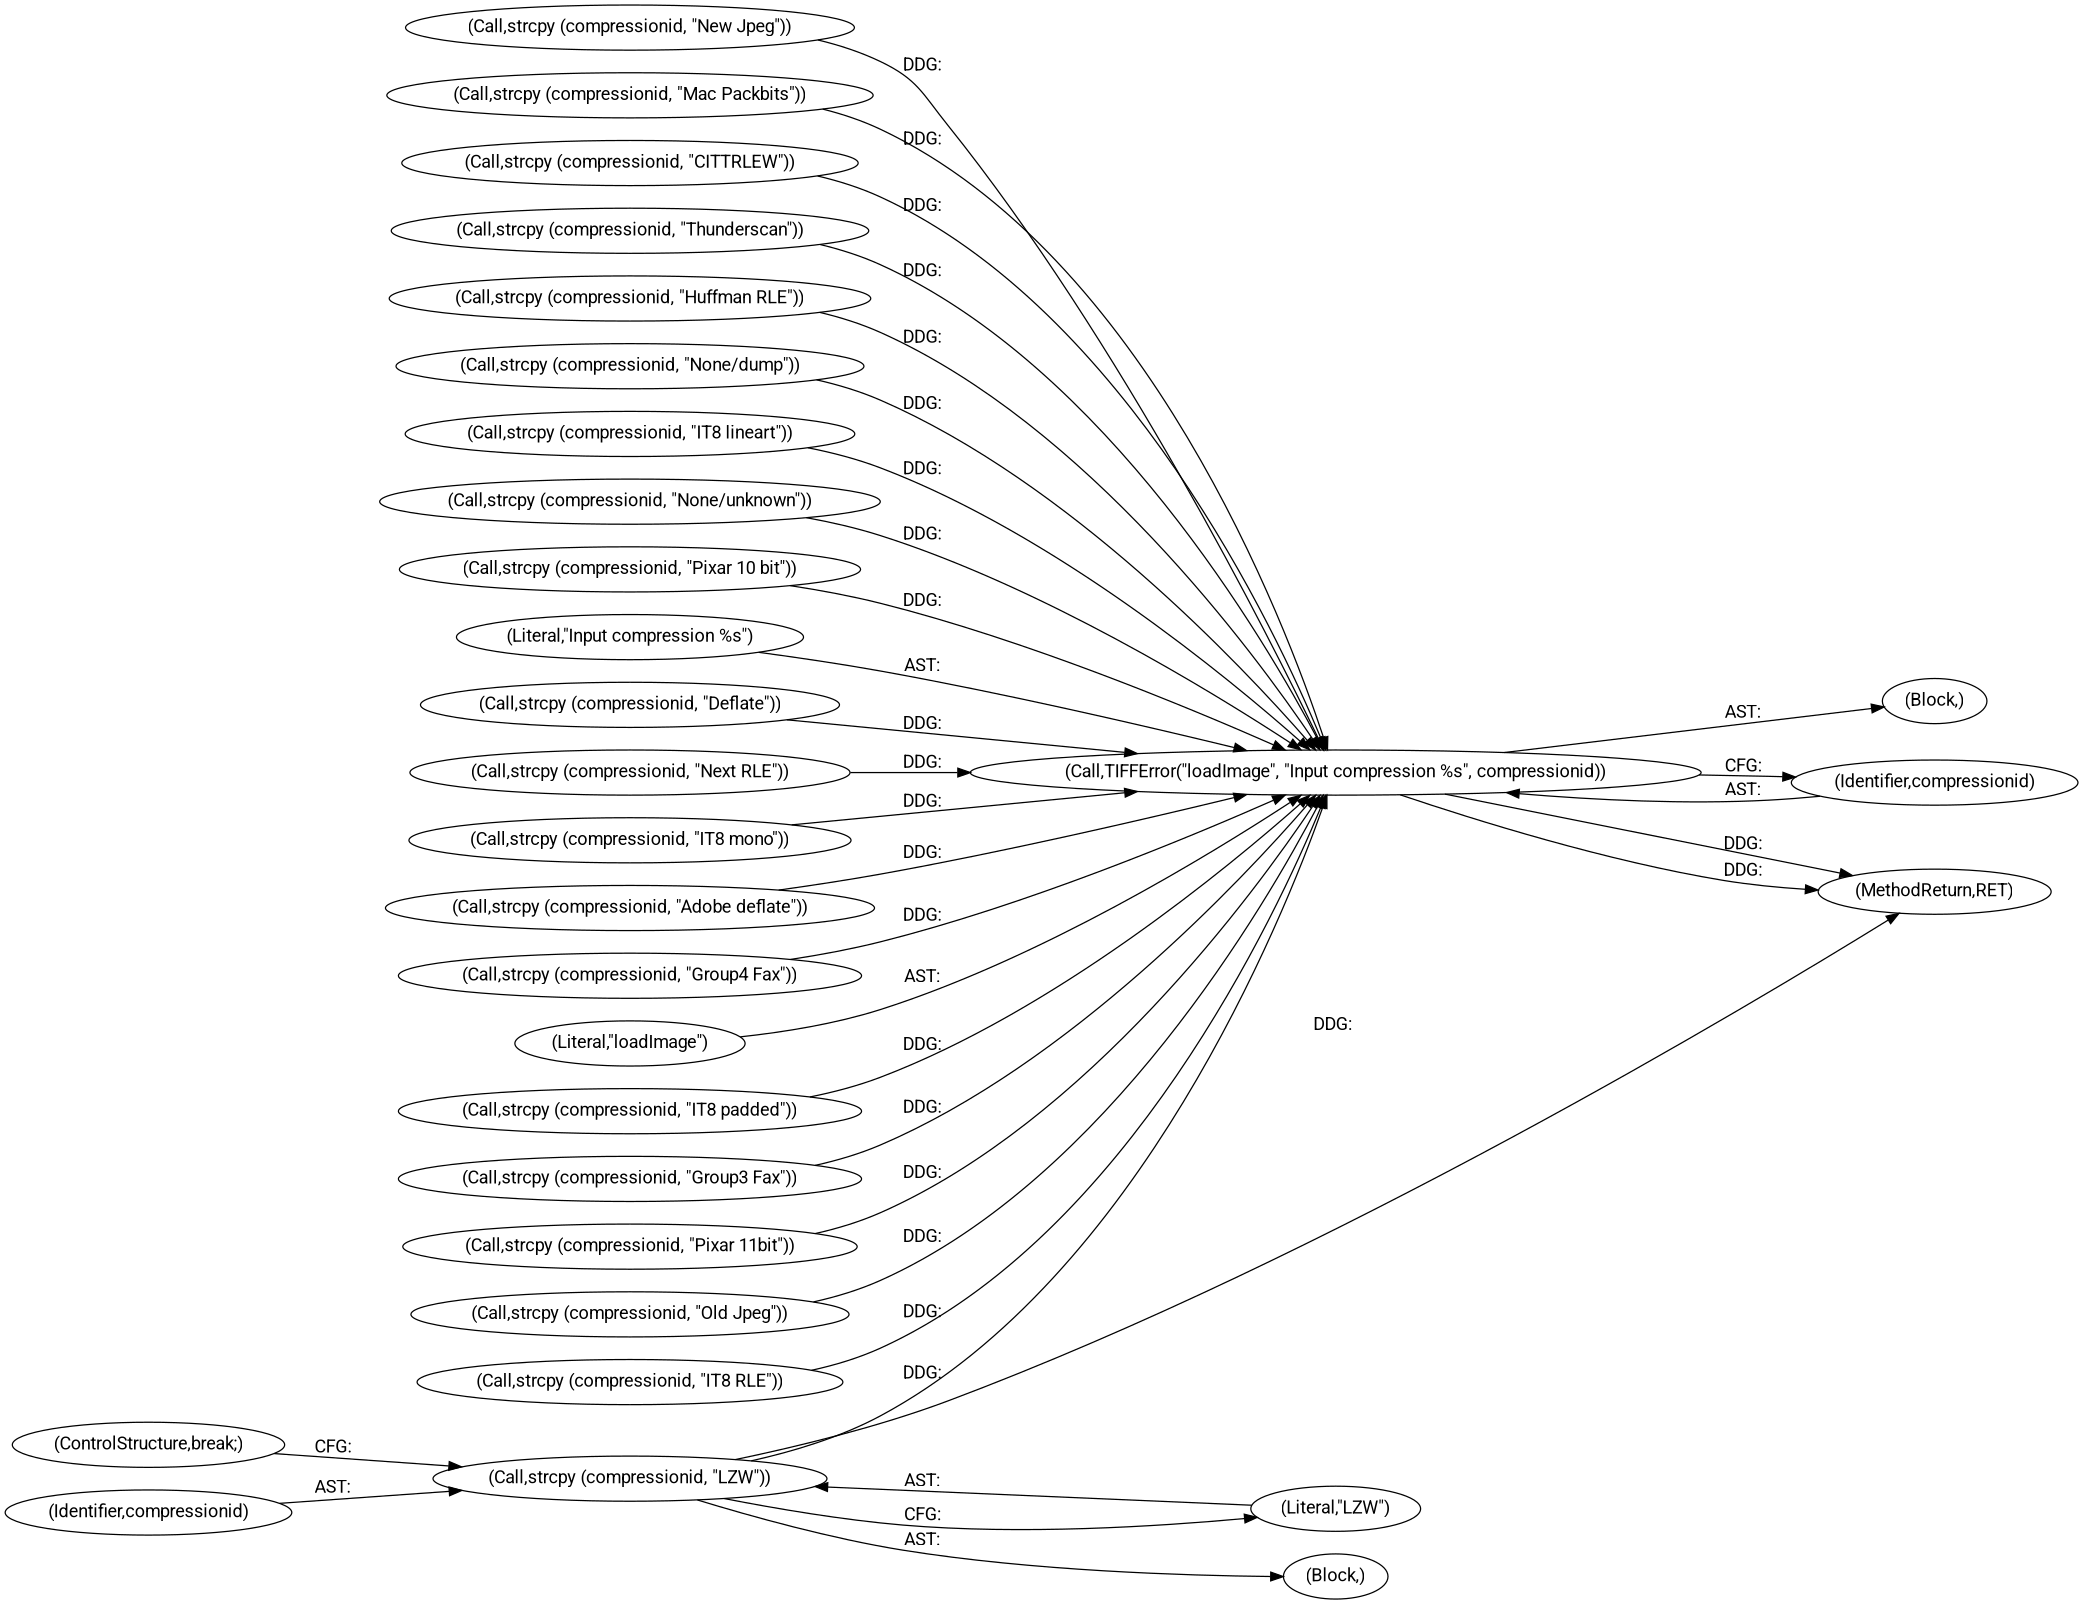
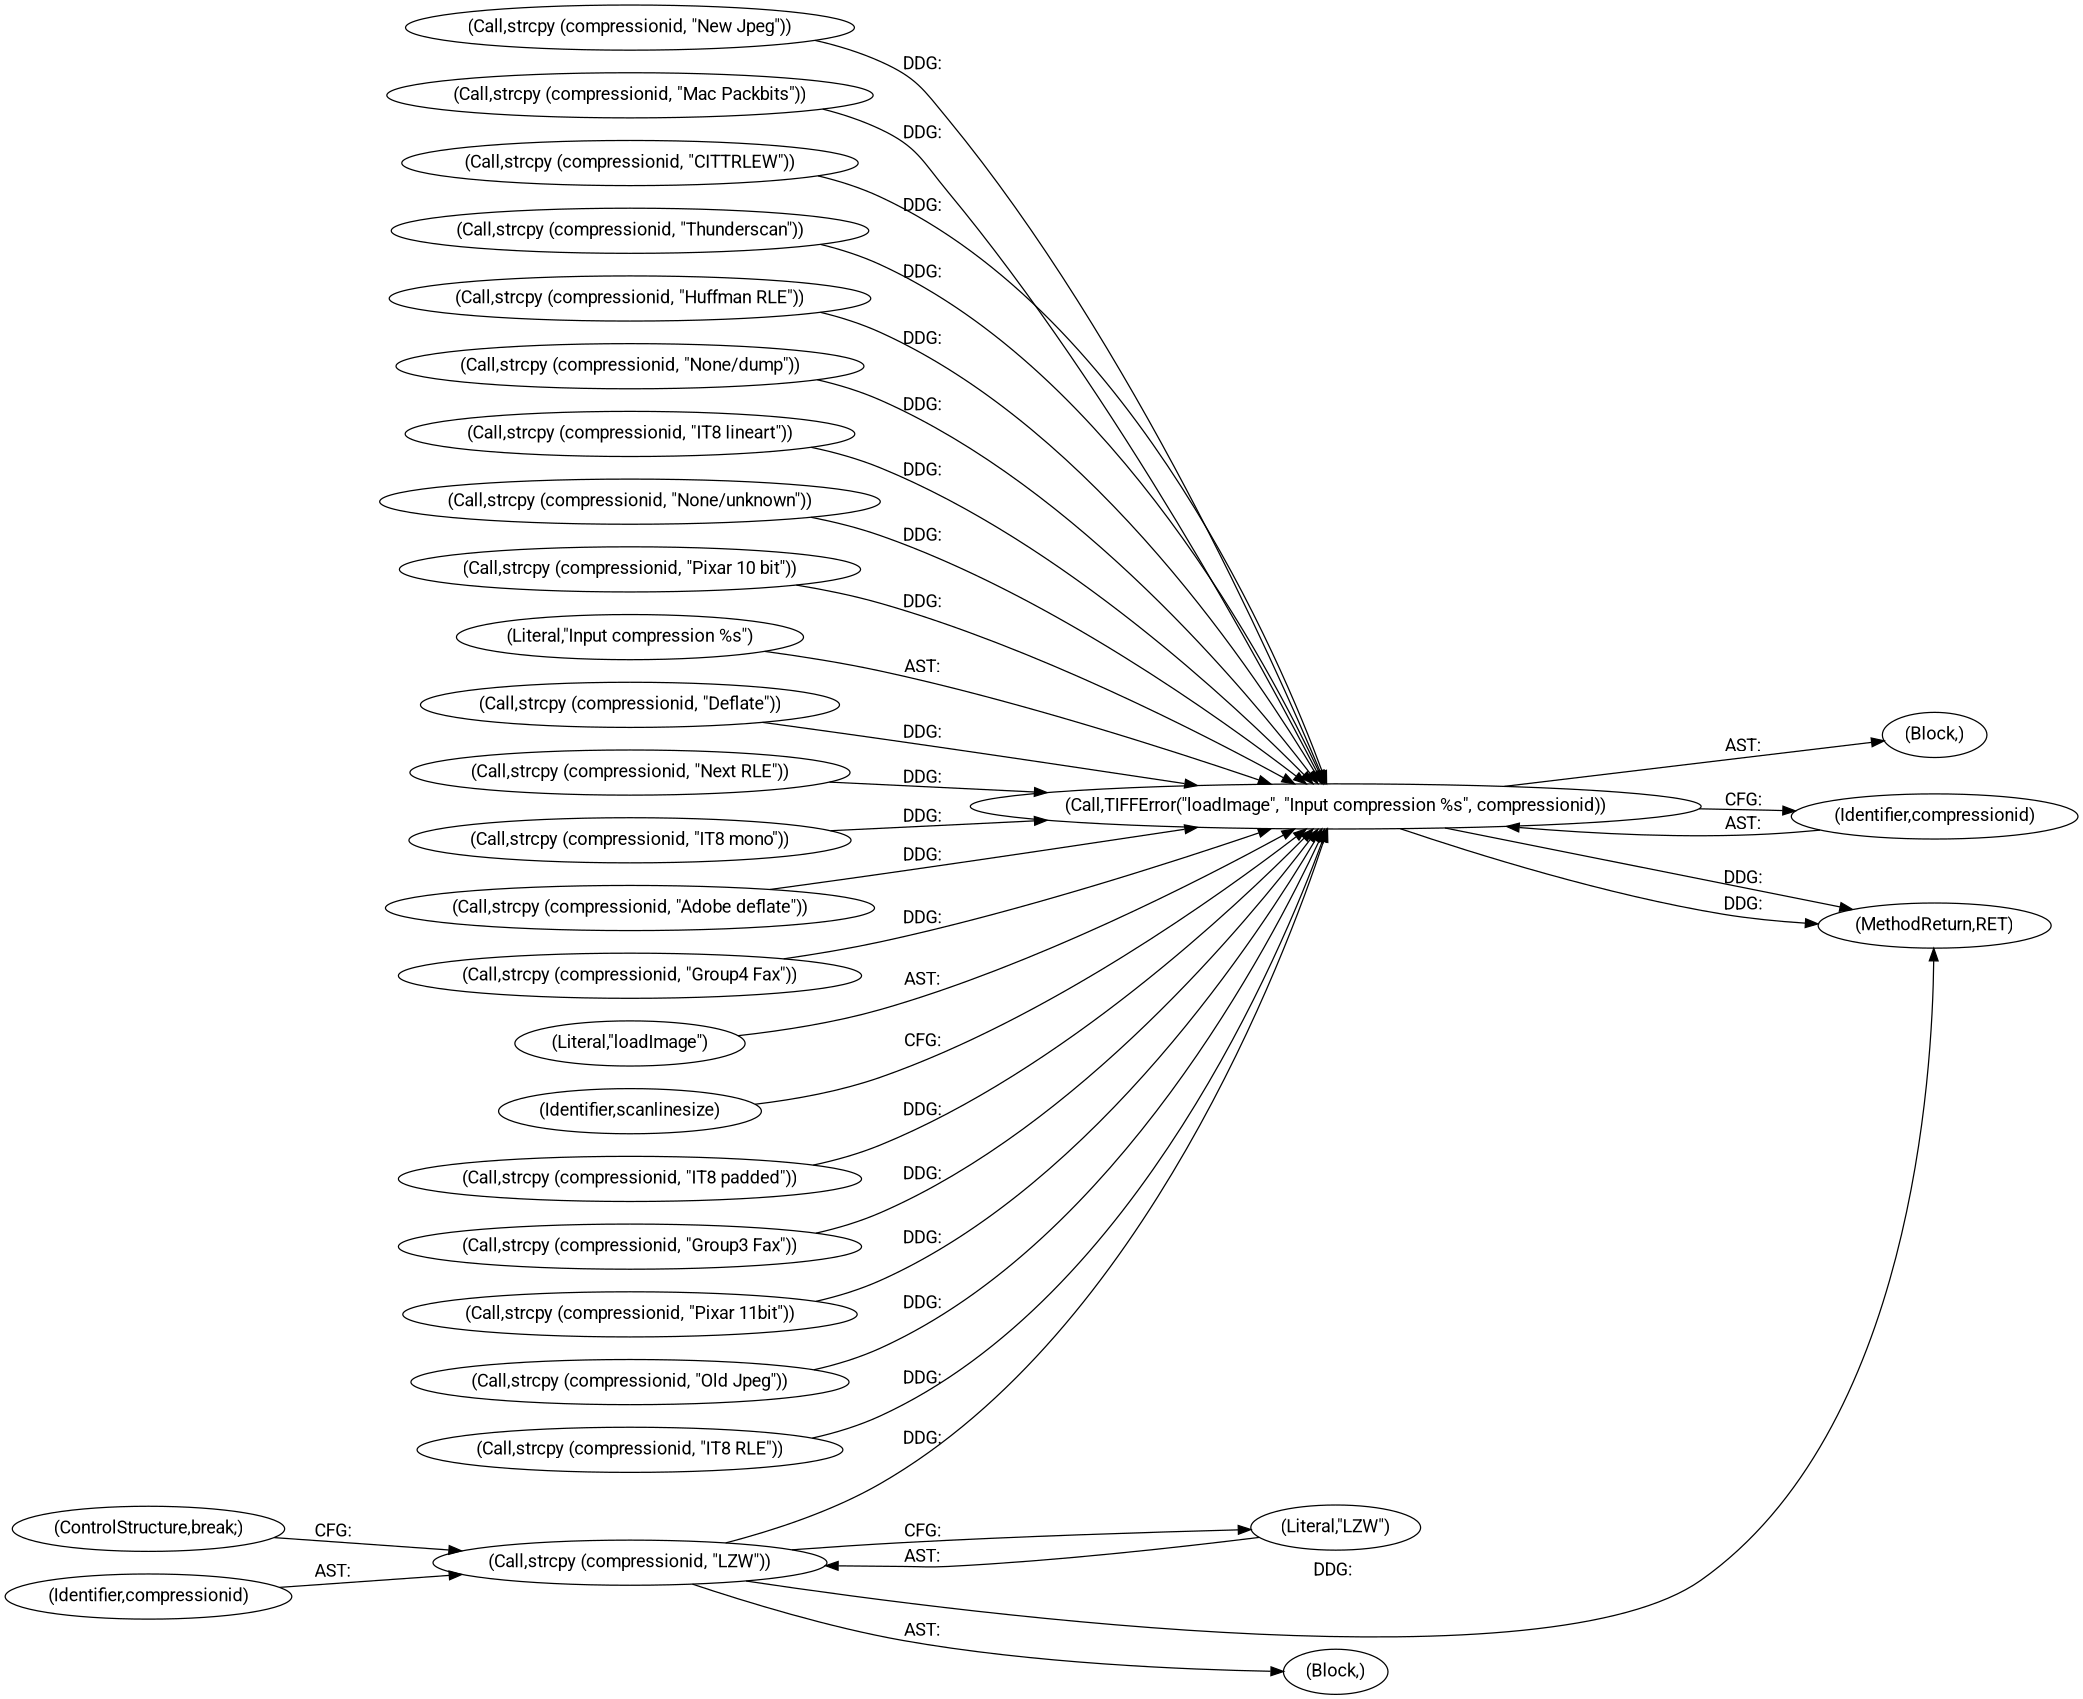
  digraph {
    rankdir=LR
    fontname=Roboto
    node [fontname=Roboto]
    edge [fontname=Roboto]
    n1 [label="(Call,strcpy (compressionid, \"LZW\"))"]
    n2 [label="(Call,TIFFError(\"loadImage\", \"Input compression %s\", compressionid))"]
    n3 [label="(Literal,\"LZW\")"]
    n4 [label="(Block,)"]
    n5 [label="(MethodReturn,RET)"]
    n6 [label="(Identifier,compressionid)"]
    n7 [label="(Block,)"]
    n8 [label="(Call,strcpy (compressionid, \"Thunderscan\"))"]
    n9 [label="(Call,strcpy (compressionid, \"Huffman RLE\"))"]
    n10 [label="(Call,strcpy (compressionid, \"None/dump\"))"]
    n11 [label="(Call,strcpy (compressionid, \"IT8 lineart\"))"]
    n12 [label="(Call,strcpy (compressionid, \"None/unknown\"))"]
    n13 [label="(Call,strcpy (compressionid, \"Pixar 10 bit\"))"]
    n14 [label="(Literal,\"Input compression %s\")"]
    n15 [label="(Call,strcpy (compressionid, \"Deflate\"))"]
    n16 [label="(Call,strcpy (compressionid, \"Next RLE\"))"]
    n17 [label="(Call,strcpy (compressionid, \"IT8 mono\"))"]
    n18 [label="(Call,strcpy (compressionid, \"Adobe deflate\"))"]
    n19 [label="(ControlStructure,break;)"]
    n20 [label="(Call,strcpy (compressionid, \"Group4 Fax\"))"]
    n21 [label="(Literal,\"loadImage\")"]
+   n22 [label="(Identifier,scanlinesize)"]
    n23 [label="(Call,strcpy (compressionid, \"IT8 padded\"))"]
    n24 [label="(Call,strcpy (compressionid, \"Group3 Fax\"))"]
    n25 [label="(Call,strcpy (compressionid, \"Pixar 11bit\"))"]
    n26 [label="(Call,strcpy (compressionid, \"Old Jpeg\"))"]
    n27 [label="(Call,strcpy (compressionid, \"IT8 RLE\"))"]
    n28 [label="(Identifier,compressionid)"]
    n29 [label="(Call,strcpy (compressionid, \"New Jpeg\"))"]
    n30 [label="(Call,strcpy (compressionid, \"Mac Packbits\"))"]
    n31 [label="(Call,strcpy (compressionid, \"CITTRLEW\"))"]
    n1 -> n2 [label="DDG: "]
    n1 -> n3 [label="CFG: "]
    n1 -> n4 [label="AST: "]
    n1 -> n5 [label="DDG: "]
    n2 -> n5 [label="DDG: "]
    n2 -> n5 [label="DDG: "]
    n2 -> n6 [label="CFG: "]
    n2 -> n7 [label="AST: "]
    n3 -> n1 [label="AST: "]
    n6 -> n2 [label="AST: "]
    n8 -> n2 [label="DDG: "]
    n9 -> n2 [label="DDG: "]
    n10 -> n2 [label="DDG: "]
    n11 -> n2 [label="DDG: "]
    n12 -> n2 [label="DDG: "]
    n13 -> n2 [label="DDG: "]
    n14 -> n2 [label="AST: "]
    n15 -> n2 [label="DDG: "]
    n16 -> n2 [label="DDG: "]
    n17 -> n2 [label="DDG: "]
    n18 -> n2 [label="DDG: "]
    n19 -> n1 [label="CFG: "]
    n20 -> n2 [label="DDG: "]
    n21 -> n2 [label="AST: "]
+   n22 -> n2 [label="CFG: "]
    n23 -> n2 [label="DDG: "]
    n24 -> n2 [label="DDG: "]
    n25 -> n2 [label="DDG: "]
    n26 -> n2 [label="DDG: "]
    n27 -> n2 [label="DDG: "]
    n28 -> n1 [label="AST: "]
    n29 -> n2 [label="DDG: "]
    n30 -> n2 [label="DDG: "]
    n31 -> n2 [label="DDG: "]
  }
